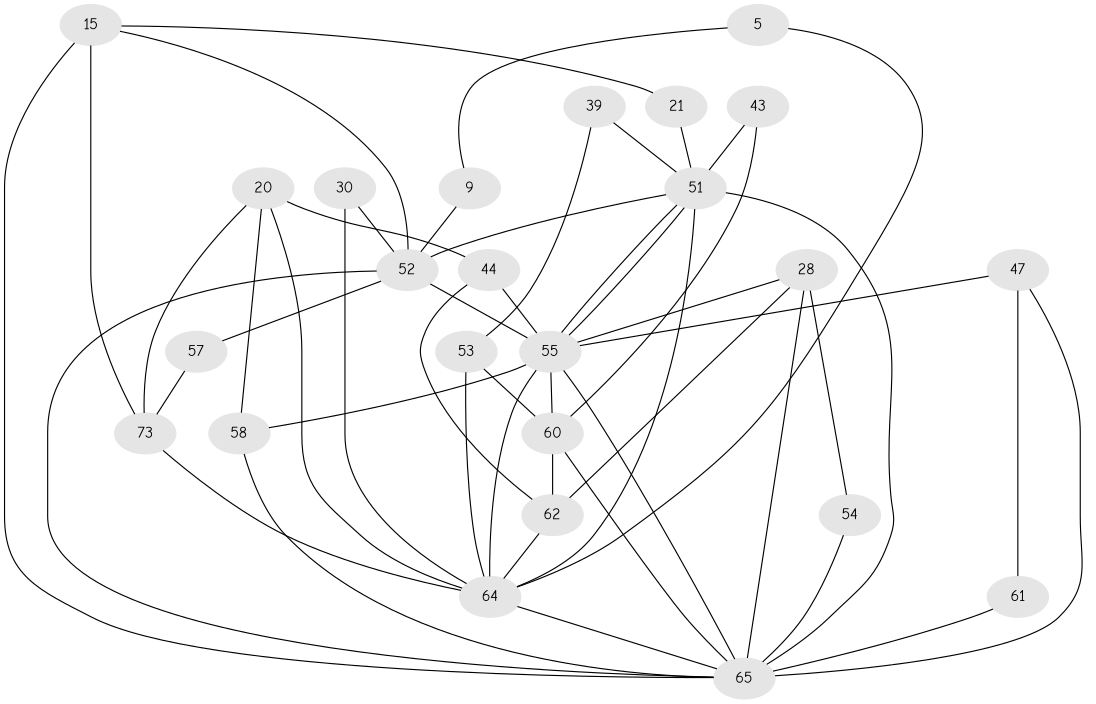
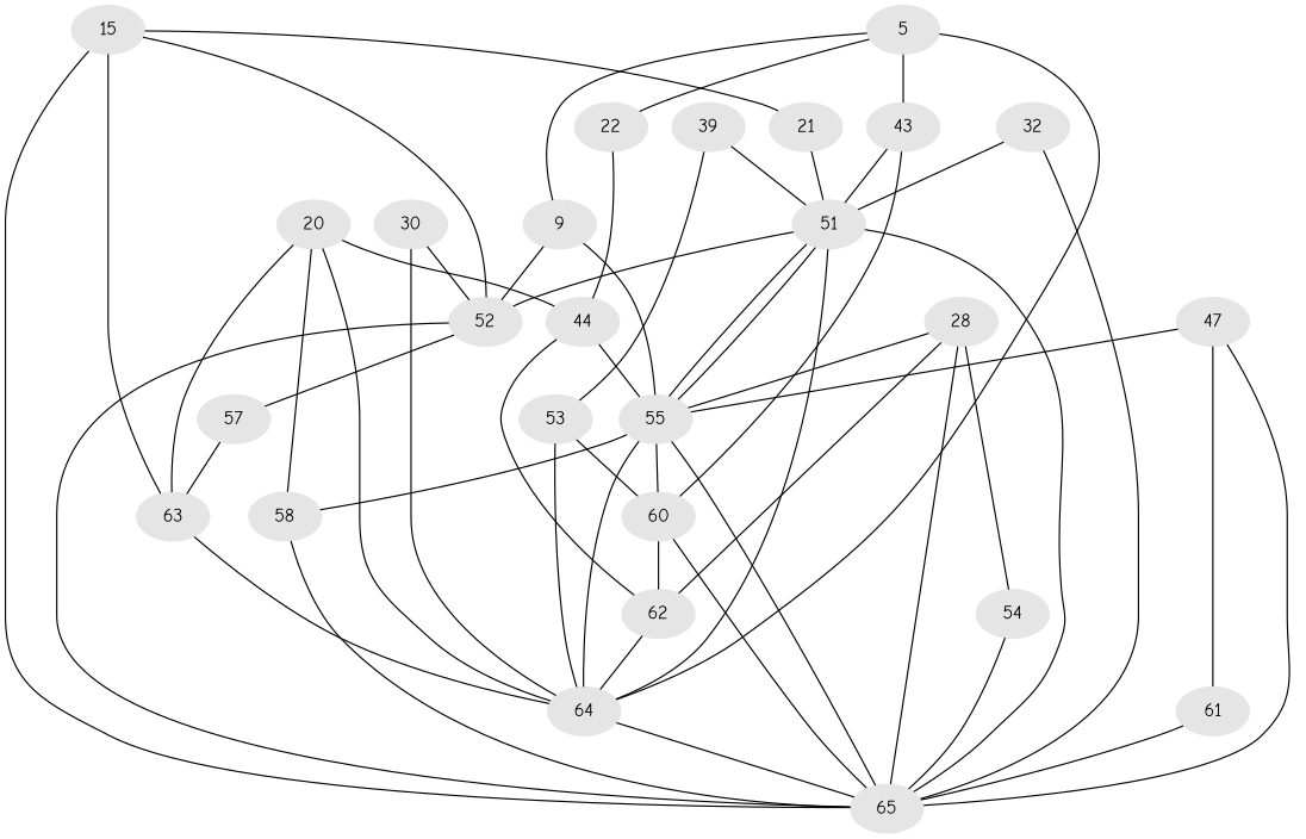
  graph {
    fontname="Comic Neue"
    node [color=gray90 fontname="Comic Neue" style=filled]
    edge [fontname="Comic Neue"]
    5
    9
+   22
    43 [super="+35"]
    64 [super="+18+56"]
    52 [super="+24+23"]
    44 [super="+33"]
    51 [super="+46+40"]
    60 [super="+8+50+41"]
    65 [super="+49+36"]
    55 [super="+48+45"]
    57
    15 [super="+1"]
    21
-   63 [super="+26+13" label=73]
+   63 [super="+26+13"]
    20 [super="+12"]
    58
    62 [super="+29+59"]
    28
    54
    30
+   32
    39 [super="+4"]
    53 [super="+34"]
    47
    61
    5 -- 9
+   5 -- 22
+   5 -- 43 [weight=2]
    5 -- 64
    9 -- 52
+   22 -- 44
    43 -- 51 [weight=5]
    43 -- 60
    64 -- 65 [weight=4]
    52 -- 65 [weight=2]
-   52 -- 55 [weight=5]
+   9 -- 55 [weight=5]
    52 -- 57
    44 -- 55
    44 -- 62
    51 -- 64
    51 -- 52
    51 -- 65 [weight=3]
    51 -- 55
    51 -- 55
    60 -- 65
    60 -- 62
    55 -- 64 [weight=7]
    55 -- 60
    55 -- 65
    55 -- 58
    57 -- 63
    15 -- 52
    15 -- 65
    15 -- 21
    15 -- 63 [weight=2]
    21 -- 51 [weight=2]
    63 -- 64 [weight=2]
    20 -- 64 [weight=3]
    20 -- 44 [weight=2]
    20 -- 63
    20 -- 58
    58 -- 65
    62 -- 64 [weight=2]
    28 -- 65 [weight=2]
    28 -- 55 [weight=2]
    28 -- 62
    28 -- 54
    54 -- 65
    30 -- 64
    30 -- 52
+   32 -- 51
+   32 -- 65
    39 -- 51
    39 -- 53
    53 -- 64 [weight=3]
    53 -- 60
    47 -- 65 [weight=2]
    47 -- 55 [weight=3]
    47 -- 61
    61 -- 65
  }
